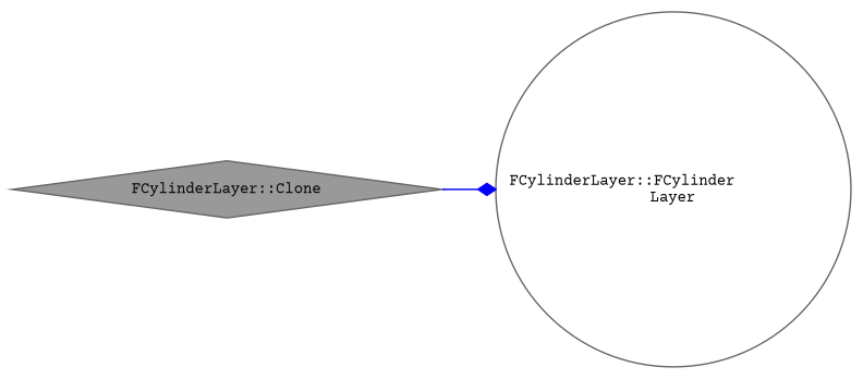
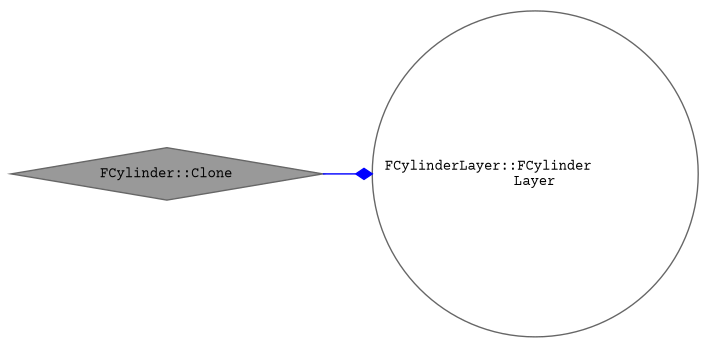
  digraph {
    rankdir=LR
    fontname="Courier Prime"
    node [fontname="Courier Prime" fontsize=10 style=filled]
-   n1 [color=gray40 fillcolor=grey60 fontcolor=black height=0.2 label="FCylinderLayer::Clone" shape=diamond width=0.4]
+   n1 [color=gray40 fillcolor=grey60 fontcolor=black height=0.2 label="FCylinder::Clone" shape=diamond width=0.4]
    n2 [color=grey40 fillcolor=white height=0.2 label="FCylinderLayer::FCylinder\lLayer" shape=circle width=0.4]
    n1 -> n2 [color=blue fontname="Courier Prime" fontsize=10 labelfontname=Helvetica labelfontsize=10 style=solid arrowhead=diamond]
  }
